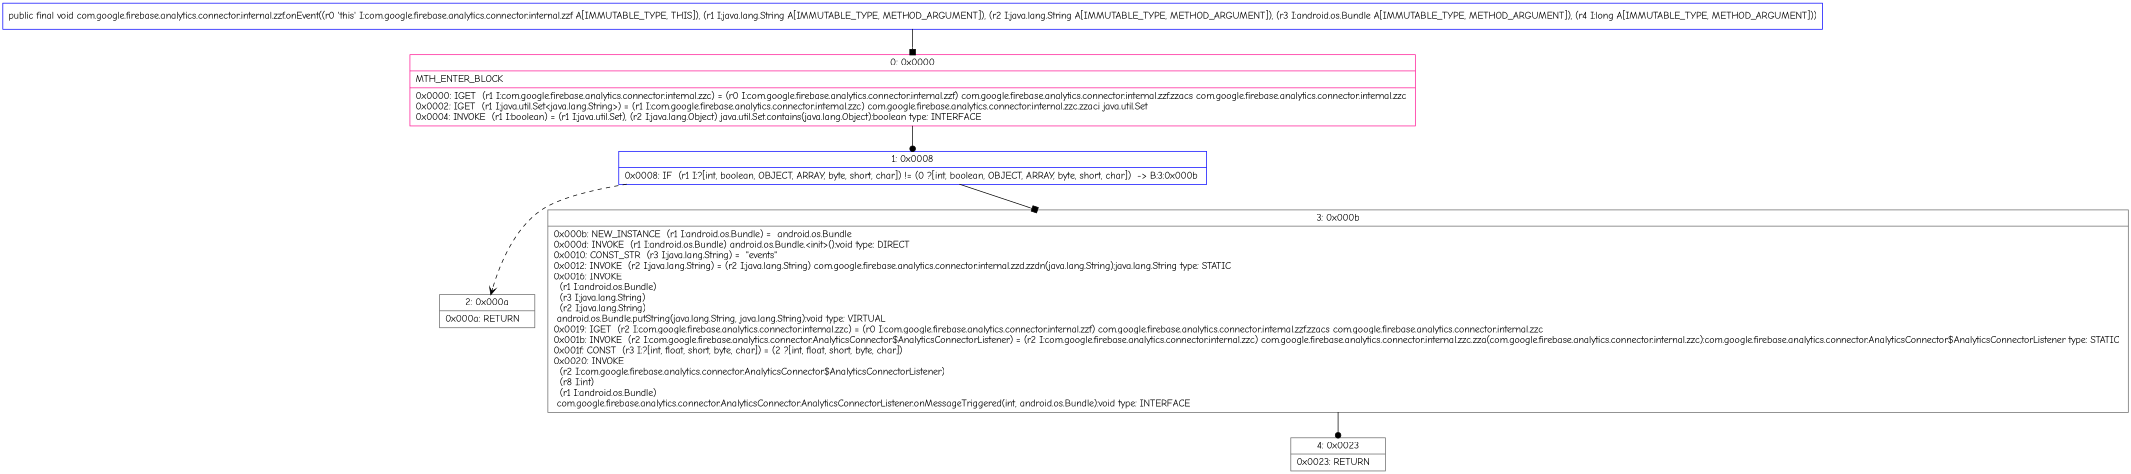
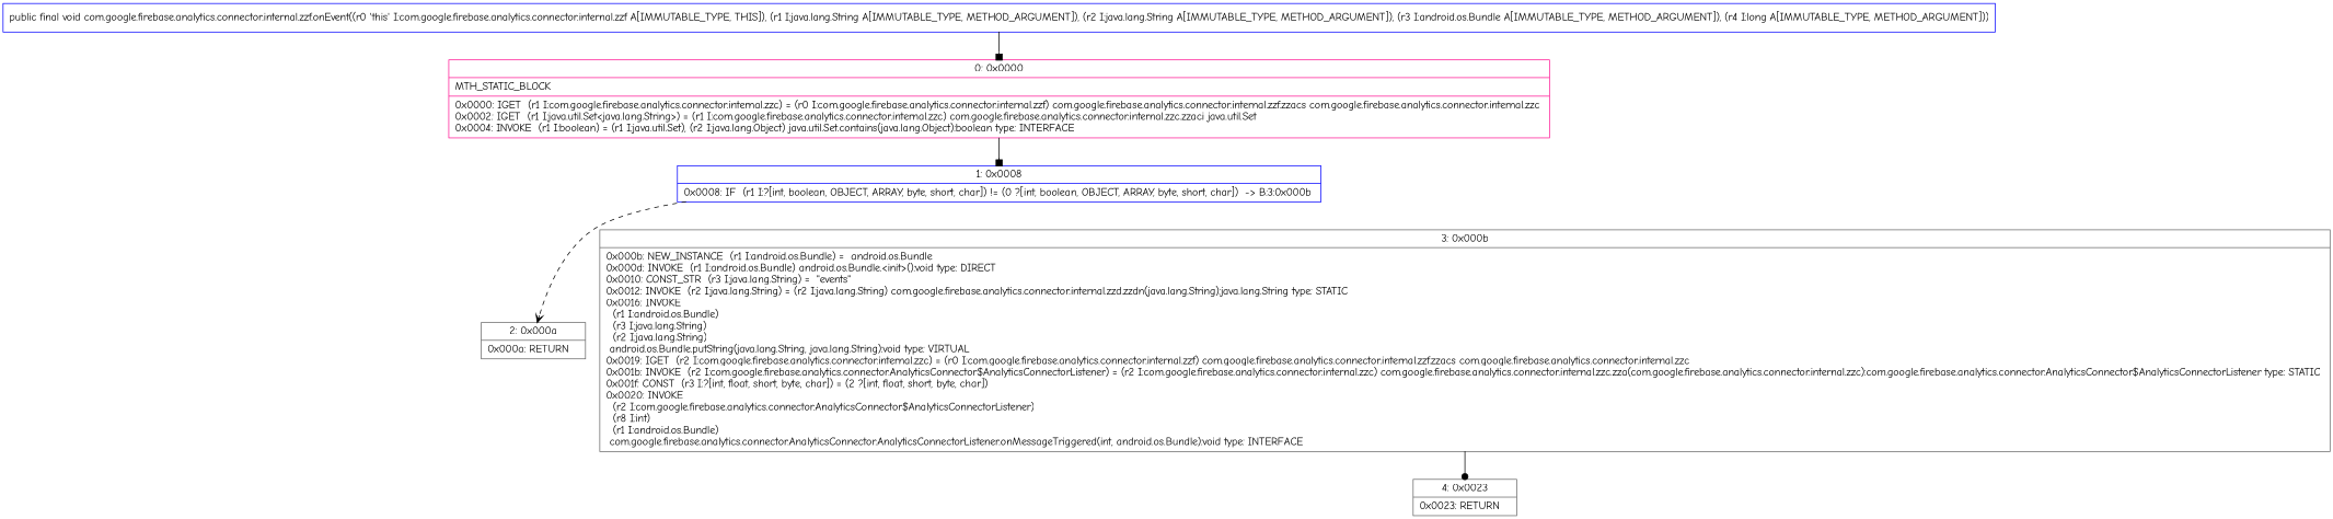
  digraph {
    fontname="Comic Neue"
    node [color=gray40 fontname="Comic Neue" shape=record]
    edge [arrowhead=dot fontname="Comic Neue"]
-   n1 [color=deeppink label="{0\:\ 0x0000|MTH_ENTER_BLOCK\l|0x0000: IGET  (r1 I:com.google.firebase.analytics.connector.internal.zzc) = (r0 I:com.google.firebase.analytics.connector.internal.zzf) com.google.firebase.analytics.connector.internal.zzf.zzacs com.google.firebase.analytics.connector.internal.zzc \l0x0002: IGET  (r1 I:java.util.Set\<java.lang.String\>) = (r1 I:com.google.firebase.analytics.connector.internal.zzc) com.google.firebase.analytics.connector.internal.zzc.zzaci java.util.Set \l0x0004: INVOKE  (r1 I:boolean) = (r1 I:java.util.Set), (r2 I:java.lang.Object) java.util.Set.contains(java.lang.Object):boolean type: INTERFACE \l}"]
+   n1 [color=deeppink label="{0\:\ 0x0000|MTH_STATIC_BLOCK\l|0x0000: IGET  (r1 I:com.google.firebase.analytics.connector.internal.zzc) = (r0 I:com.google.firebase.analytics.connector.internal.zzf) com.google.firebase.analytics.connector.internal.zzf.zzacs com.google.firebase.analytics.connector.internal.zzc \l0x0002: IGET  (r1 I:java.util.Set\<java.lang.String\>) = (r1 I:com.google.firebase.analytics.connector.internal.zzc) com.google.firebase.analytics.connector.internal.zzc.zzaci java.util.Set \l0x0004: INVOKE  (r1 I:boolean) = (r1 I:java.util.Set), (r2 I:java.lang.Object) java.util.Set.contains(java.lang.Object):boolean type: INTERFACE \l}"]
    n2 [color=blue label="{1\:\ 0x0008|0x0008: IF  (r1 I:?[int, boolean, OBJECT, ARRAY, byte, short, char]) != (0 ?[int, boolean, OBJECT, ARRAY, byte, short, char])  \-\> B:3:0x000b \l}"]
    n3 [label="{2\:\ 0x000a|0x000a: RETURN   \l}"]
    n4 [label="{3\:\ 0x000b|0x000b: NEW_INSTANCE  (r1 I:android.os.Bundle) =  android.os.Bundle \l0x000d: INVOKE  (r1 I:android.os.Bundle) android.os.Bundle.\<init\>():void type: DIRECT \l0x0010: CONST_STR  (r3 I:java.lang.String) =  \"events\" \l0x0012: INVOKE  (r2 I:java.lang.String) = (r2 I:java.lang.String) com.google.firebase.analytics.connector.internal.zzd.zzdn(java.lang.String):java.lang.String type: STATIC \l0x0016: INVOKE  \l  (r1 I:android.os.Bundle)\l  (r3 I:java.lang.String)\l  (r2 I:java.lang.String)\l android.os.Bundle.putString(java.lang.String, java.lang.String):void type: VIRTUAL \l0x0019: IGET  (r2 I:com.google.firebase.analytics.connector.internal.zzc) = (r0 I:com.google.firebase.analytics.connector.internal.zzf) com.google.firebase.analytics.connector.internal.zzf.zzacs com.google.firebase.analytics.connector.internal.zzc \l0x001b: INVOKE  (r2 I:com.google.firebase.analytics.connector.AnalyticsConnector$AnalyticsConnectorListener) = (r2 I:com.google.firebase.analytics.connector.internal.zzc) com.google.firebase.analytics.connector.internal.zzc.zza(com.google.firebase.analytics.connector.internal.zzc):com.google.firebase.analytics.connector.AnalyticsConnector$AnalyticsConnectorListener type: STATIC \l0x001f: CONST  (r3 I:?[int, float, short, byte, char]) = (2 ?[int, float, short, byte, char]) \l0x0020: INVOKE  \l  (r2 I:com.google.firebase.analytics.connector.AnalyticsConnector$AnalyticsConnectorListener)\l  (r8 I:int)\l  (r1 I:android.os.Bundle)\l com.google.firebase.analytics.connector.AnalyticsConnector.AnalyticsConnectorListener.onMessageTriggered(int, android.os.Bundle):void type: INTERFACE \l}"]
    n5 [label="{4\:\ 0x0023|0x0023: RETURN   \l}"]
    n6 [color=blue label="{public final void com.google.firebase.analytics.connector.internal.zzf.onEvent((r0 'this' I:com.google.firebase.analytics.connector.internal.zzf A[IMMUTABLE_TYPE, THIS]), (r1 I:java.lang.String A[IMMUTABLE_TYPE, METHOD_ARGUMENT]), (r2 I:java.lang.String A[IMMUTABLE_TYPE, METHOD_ARGUMENT]), (r3 I:android.os.Bundle A[IMMUTABLE_TYPE, METHOD_ARGUMENT]), (r4 I:long A[IMMUTABLE_TYPE, METHOD_ARGUMENT])) }"]
-   n1 -> n2
+   n1 -> n2 [arrowhead=box]
    n2 -> n3 [arrowhead=vee style=dashed]
-   n2 -> n4 [arrowhead=box]
    n4 -> n5
    n6 -> n1 [arrowhead=box]
  }
